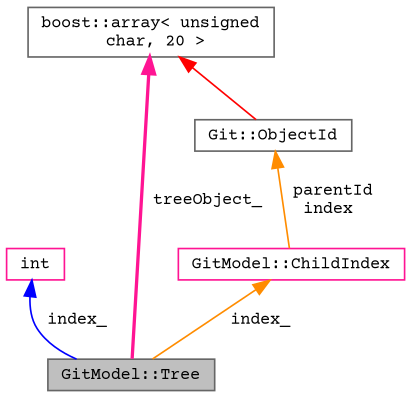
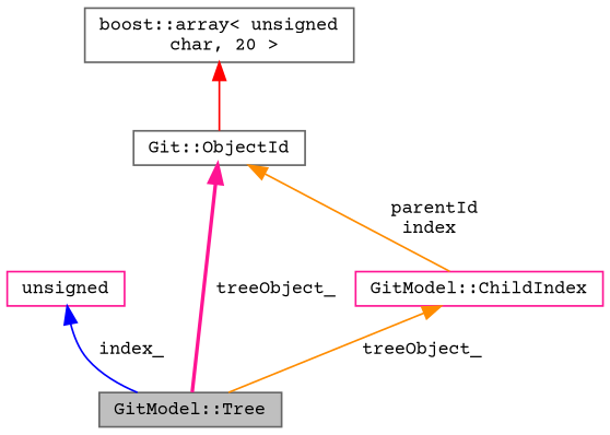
  digraph {
    fontname="Courier Prime"
    node [color=gray40 fillcolor=white fontname="Courier Prime" fontsize=10 shape=record style=filled]
    edge [color=darkorange dir=back fontname="Courier Prime" fontsize=10 labelfontname=Helvetica labelfontsize=10 style=solid]
    n1 [fillcolor=grey75 fontcolor=black height=0.2 label="GitModel::Tree" width=0.4]
-   n2 [color=deeppink height=0.2 label=int width=0.4]
+   n2 [color=deeppink height=0.2 label=unsigned width=0.4]
    n3 [color=deeppink height=0.2 label="GitModel::ChildIndex" width=0.4]
    n4 [height=0.2 label="Git::ObjectId" width=0.4]
    n5 [height=0.2 label="boost::array\< unsigned\l char, 20 \>" width=0.4]
    n2 -> n1 [color=blue label=" index_"]
-   n3 -> n1 [label=" index_"]
-   n5 -> n1 [color=deeppink label=" treeObject_" style=bold]
+   n3 -> n1 [label=" treeObject_"]
+   n4 -> n1 [color=deeppink label=" treeObject_" style=bold]
    n4 -> n3 [label=" parentId\nindex"]
    n5 -> n4 [color=red]
  }
